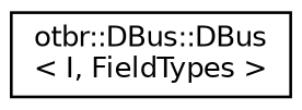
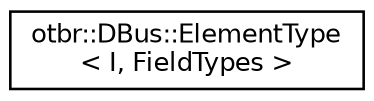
  digraph {
    rankdir=LR
-   n1 [color=black fillcolor=white fontname=Helvetica fontsize=10 height=0.2 label="otbr::DBus::DBus\l\< I, FieldTypes \>" shape=record style=filled width=0.4]
+   n1 [color=black fillcolor=white fontname=Helvetica fontsize=10 height=0.2 label="otbr::DBus::ElementType\l\< I, FieldTypes \>" shape=record style=filled width=0.4]
  }
